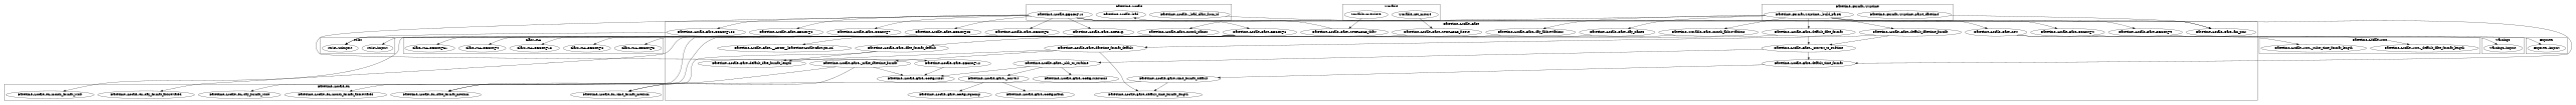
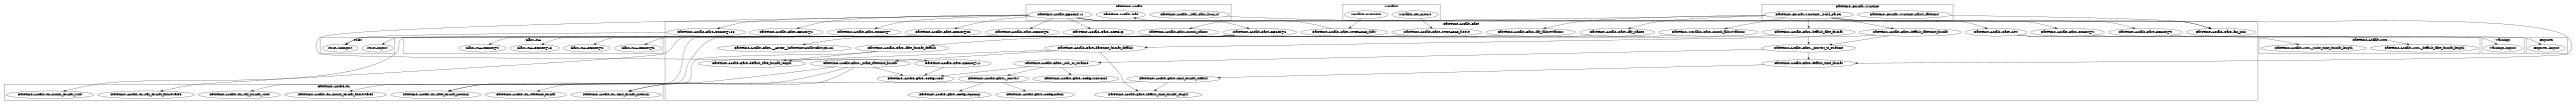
  digraph {
    "DateTime::Locale::root::_default_date_format_length"
    n2 [label="DateTime::Locale::root::_subst_time_format_length"]
    "Storable::net_mstore"
    "Storable::mretrieve"
    "warnings::import"
    "DateTime::Locale::Base::new"
    "DateTime::Locale::Base::_cldr_to_strftime"
    "DateTime::Locale::Base::BEGIN@4"
    "DateTime::Locale::Base::BEGIN@9"
    "DateTime::Locale::Base::BEGIN@138"
    "DateTime::Locale::Base::month_names"
    "DateTime::Locale::Base::BEGIN@7"
    "DateTime::Locale::Base::default_date_format_length"
    "DateTime::Locale::Base::CORE:regcomp"
    "DateTime::Locale::Base::_convert_to_strftime"
    "DateTime::Locale::Base::STORABLE_freeze"
    "DateTime::Locale::Base::default_date_format"
    "DateTime::Locale::Base::STORABLE_thaw"
    "DateTime::Locale::Base::BEGIN@6"
    "DateTime::Locale::Base::default_time_format_length"
    "DateTime::Locale::Base::default_datetime_format"
    "DateTime::Locale::Base::BEGIN@8"
    "DateTime::Locale::Base::CORE:match"
    "DateTime::Locale::Base::day_abbreviations"
    "DateTime::Locale::Base::_convert"
    "DateTime::Locale::Base::date_format_default"
    "DateTime::Locale::Base::CORE:qr"
    "DateTime::Locale::Base::BEGIN@3"
    "DateTime::Locale::Base::am_pms"
    "DateTime::Locale::Base::CORE:substcont"
    "DateTime::Locale::Base::day_names"
    "DateTime::Locale::Base::datetime_format_default"
    "DateTime::Locale::Base::_make_datetime_format"
    "DateTime::Locale::Base::__ANON__[DateTime/Locale/Base.pm:26]"
    "DateTime::Locale::Base::default_time_format"
    "DateTime::Locale::Base::BEGIN@25"
    "DateTime::Locale::Base::time_format_default"
    "DateTime::Locale::Base::CORE:subst"
    "DateTime::Locale::Base::BEGIN@12"
    n40 [label="DateTime::Storable::Base::month_abbreviations"]
    "Class::ISA::BEGIN@3"
    "Class::ISA::BEGIN@8"
    "Class::ISA::BEGIN@13"
    "Class::ISA::BEGIN@4"
-   "Class::ISA::BEGIN@61"
    "strict::import"
    "strict::unimport"
    "Exporter::import"
    "DateTime::Format::Strptime::parse_datetime"
    "DateTime::Format::Strptime::_build_parser"
    "DateTime::Locale::load"
    "DateTime::Locale::_load_class_from_id"
    "DateTime::Locale::BEGIN@10"
    "DateTime::Locale::en::month_format_abbreviated"
+   "DateTime::Locale::en::datetime_format"
    "DateTime::Locale::en::day_format_wide"
    "DateTime::Locale::en::time_format_medium"
    "DateTime::Locale::en::day_format_abbreviated"
    "DateTime::Locale::en::month_format_wide"
    "DateTime::Locale::en::date_format_medium"
    subgraph cluster_1 {
      label="DateTime::Locale::root"
      "DateTime::Locale::root::_default_date_format_length"
      n2
    }
    subgraph cluster_2 {
      label=Storable
      "Storable::net_mstore"
      "Storable::mretrieve"
    }
    subgraph cluster_3 {
      label=warnings
      "warnings::import"
    }
    subgraph cluster_4 {
      label="DateTime::Locale::Base"
      "DateTime::Locale::Base::new"
      "DateTime::Locale::Base::_cldr_to_strftime"
      "DateTime::Locale::Base::BEGIN@4"
      "DateTime::Locale::Base::BEGIN@9"
      "DateTime::Locale::Base::BEGIN@138"
      "DateTime::Locale::Base::month_names"
      "DateTime::Locale::Base::BEGIN@7"
      "DateTime::Locale::Base::default_date_format_length"
      "DateTime::Locale::Base::CORE:regcomp"
      "DateTime::Locale::Base::_convert_to_strftime"
      "DateTime::Locale::Base::STORABLE_freeze"
      "DateTime::Locale::Base::default_date_format"
      "DateTime::Locale::Base::STORABLE_thaw"
      "DateTime::Locale::Base::BEGIN@6"
      "DateTime::Locale::Base::default_time_format_length"
      "DateTime::Locale::Base::default_datetime_format"
      "DateTime::Locale::Base::BEGIN@8"
      "DateTime::Locale::Base::CORE:match"
      "DateTime::Locale::Base::day_abbreviations"
      "DateTime::Locale::Base::_convert"
      "DateTime::Locale::Base::date_format_default"
      "DateTime::Locale::Base::CORE:qr"
      "DateTime::Locale::Base::BEGIN@3"
      "DateTime::Locale::Base::am_pms"
      "DateTime::Locale::Base::CORE:substcont"
      "DateTime::Locale::Base::day_names"
      "DateTime::Locale::Base::datetime_format_default"
      "DateTime::Locale::Base::_make_datetime_format"
      "DateTime::Locale::Base::__ANON__[DateTime/Locale/Base.pm:26]"
      "DateTime::Locale::Base::default_time_format"
      "DateTime::Locale::Base::BEGIN@25"
      "DateTime::Locale::Base::time_format_default"
      "DateTime::Locale::Base::CORE:subst"
      "DateTime::Locale::Base::BEGIN@12"
      n40
    }
    subgraph cluster_5 {
      label="Class::ISA"
      "Class::ISA::BEGIN@3"
      "Class::ISA::BEGIN@8"
      "Class::ISA::BEGIN@13"
      "Class::ISA::BEGIN@4"
-     "Class::ISA::BEGIN@61"
    }
    subgraph cluster_6 {
      label="strict"
      "strict::import"
      "strict::unimport"
    }
    subgraph cluster_7 {
      label=Exporter
      "Exporter::import"
    }
    subgraph cluster_8 {
      label="DateTime::Format::Strptime"
      "DateTime::Format::Strptime::parse_datetime"
      "DateTime::Format::Strptime::_build_parser"
    }
    subgraph cluster_9 {
      label="DateTime::Locale"
      "DateTime::Locale::load"
      "DateTime::Locale::_load_class_from_id"
      "DateTime::Locale::BEGIN@10"
    }
    subgraph cluster_10 {
      label="DateTime::Locale::en"
      "DateTime::Locale::en::month_format_abbreviated"
+     "DateTime::Locale::en::datetime_format"
      "DateTime::Locale::en::day_format_wide"
      "DateTime::Locale::en::time_format_medium"
      "DateTime::Locale::en::day_format_abbreviated"
      "DateTime::Locale::en::month_format_wide"
      "DateTime::Locale::en::date_format_medium"
    }
    "Storable::net_mstore" -> "DateTime::Locale::Base::STORABLE_freeze"
    "Storable::mretrieve" -> "DateTime::Locale::Base::STORABLE_thaw"
    "DateTime::Locale::Base::new" -> "DateTime::Locale::root::_default_date_format_length"
    "DateTime::Locale::Base::new" -> n2
    "DateTime::Locale::Base::_cldr_to_strftime" -> "DateTime::Locale::Base::_convert"
    "DateTime::Locale::Base::_cldr_to_strftime" -> "DateTime::Locale::Base::CORE:substcont"
    "DateTime::Locale::Base::_cldr_to_strftime" -> "DateTime::Locale::Base::CORE:subst"
    "DateTime::Locale::Base::BEGIN@4" -> "warnings::import"
    "DateTime::Locale::Base::BEGIN@9" -> "Exporter::import"
    "DateTime::Locale::Base::BEGIN@138" -> "strict::unimport"
    "DateTime::Locale::Base::month_names" -> "DateTime::Locale::en::month_format_wide"
    "DateTime::Locale::Base::_convert_to_strftime" -> "DateTime::Locale::Base::_cldr_to_strftime"
    "DateTime::Locale::Base::_convert_to_strftime" -> "DateTime::Locale::Base::default_time_format"
    "DateTime::Locale::Base::STORABLE_freeze" -> "DateTime::Locale::Base::__ANON__[DateTime/Locale/Base.pm:26]"
    "DateTime::Locale::Base::default_date_format" -> "DateTime::Locale::Base::_convert_to_strftime"
    "DateTime::Locale::Base::default_date_format" -> "DateTime::Locale::Base::date_format_default"
    "DateTime::Locale::Base::STORABLE_thaw" -> "DateTime::Locale::load"
    "DateTime::Locale::Base::BEGIN@6" -> "Class::ISA::BEGIN@3"
    "DateTime::Locale::Base::BEGIN@6" -> "Class::ISA::BEGIN@8"
    "DateTime::Locale::Base::BEGIN@6" -> "Class::ISA::BEGIN@13"
    "DateTime::Locale::Base::BEGIN@6" -> "Class::ISA::BEGIN@4"
-   "DateTime::Locale::Base::BEGIN@6" -> "Class::ISA::BEGIN@61"
    "DateTime::Locale::Base::default_datetime_format" -> "DateTime::Locale::Base::_convert_to_strftime"
    "DateTime::Locale::Base::default_datetime_format" -> "DateTime::Locale::Base::datetime_format_default"
    "DateTime::Locale::Base::day_abbreviations" -> "DateTime::Locale::en::day_format_abbreviated"
    "DateTime::Locale::Base::_convert" -> "DateTime::Locale::Base::CORE:regcomp"
    "DateTime::Locale::Base::_convert" -> "DateTime::Locale::Base::CORE:match"
    "DateTime::Locale::Base::date_format_default" -> "DateTime::Locale::Base::default_date_format_length"
    "DateTime::Locale::Base::date_format_default" -> "DateTime::Locale::en::date_format_medium"
    "DateTime::Locale::Base::BEGIN@3" -> "strict::import"
    "DateTime::Locale::Base::day_names" -> "DateTime::Locale::en::day_format_wide"
    "DateTime::Locale::Base::datetime_format_default" -> "DateTime::Locale::Base::default_date_format_length"
    "DateTime::Locale::Base::datetime_format_default" -> "DateTime::Locale::Base::default_time_format_length"
    "DateTime::Locale::Base::datetime_format_default" -> "DateTime::Locale::Base::_make_datetime_format"
    "DateTime::Locale::Base::_make_datetime_format" -> "DateTime::Locale::Base::CORE:subst"
+   "DateTime::Locale::Base::_make_datetime_format" -> "DateTime::Locale::en::datetime_format"
    "DateTime::Locale::Base::_make_datetime_format" -> "DateTime::Locale::en::time_format_medium"
    "DateTime::Locale::Base::_make_datetime_format" -> "DateTime::Locale::en::date_format_medium"
    "DateTime::Locale::Base::default_time_format" -> "DateTime::Locale::Base::time_format_default"
    "DateTime::Locale::Base::BEGIN@25" -> "strict::unimport"
    "DateTime::Locale::Base::time_format_default" -> "DateTime::Locale::Base::default_time_format_length"
    "DateTime::Locale::Base::time_format_default" -> "DateTime::Locale::en::time_format_medium"
    "DateTime::Locale::Base::BEGIN@12" -> "DateTime::Locale::Base::CORE:subst"
    n40 -> "DateTime::Locale::en::month_format_abbreviated"
    "DateTime::Format::Strptime::parse_datetime" -> "DateTime::Locale::Base::am_pms"
    "DateTime::Format::Strptime::_build_parser" -> "DateTime::Locale::Base::month_names"
    "DateTime::Format::Strptime::_build_parser" -> "DateTime::Locale::Base::default_date_format"
    "DateTime::Format::Strptime::_build_parser" -> "DateTime::Locale::Base::default_datetime_format"
    "DateTime::Format::Strptime::_build_parser" -> "DateTime::Locale::Base::day_abbreviations"
    "DateTime::Format::Strptime::_build_parser" -> "DateTime::Locale::Base::am_pms"
    "DateTime::Format::Strptime::_build_parser" -> "DateTime::Locale::Base::day_names"
    "DateTime::Format::Strptime::_build_parser" -> "DateTime::Locale::Base::default_time_format"
    "DateTime::Format::Strptime::_build_parser" -> n40
    "DateTime::Locale::_load_class_from_id" -> "DateTime::Locale::Base::new"
    "DateTime::Locale::BEGIN@10" -> "DateTime::Locale::Base::BEGIN@4"
    "DateTime::Locale::BEGIN@10" -> "DateTime::Locale::Base::BEGIN@9"
    "DateTime::Locale::BEGIN@10" -> "DateTime::Locale::Base::BEGIN@138"
    "DateTime::Locale::BEGIN@10" -> "DateTime::Locale::Base::BEGIN@7"
    "DateTime::Locale::BEGIN@10" -> "DateTime::Locale::Base::BEGIN@6"
    "DateTime::Locale::BEGIN@10" -> "DateTime::Locale::Base::BEGIN@8"
    "DateTime::Locale::BEGIN@10" -> "DateTime::Locale::Base::CORE:qr"
    "DateTime::Locale::BEGIN@10" -> "DateTime::Locale::Base::BEGIN@3"
    "DateTime::Locale::BEGIN@10" -> "DateTime::Locale::Base::BEGIN@25"
    "DateTime::Locale::BEGIN@10" -> "DateTime::Locale::Base::BEGIN@12"
  }
